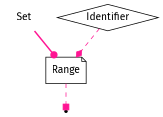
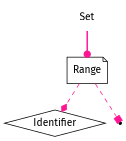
  digraph {
    fontname="Fira Sans"
    rankdir=TB
    node [fontname="Fira Sans"]
    edge [color=deeppink fontname="Fira Sans" style=dashed]
    n1 [label=Set shape=plaintext]
    n2 [label=Range shape=note]
    n3 [label=Identifier shape=diamond]
    end [shape=point]
    n1 -> n2 [arrowhead=dot style=bold]
    n2 -> end [arrowhead=box]
-   n3 -> n2 [arrowhead=diamond]
+   n2 -> n3 [arrowhead=diamond]
  }
